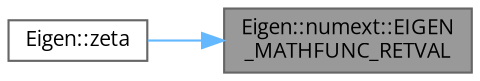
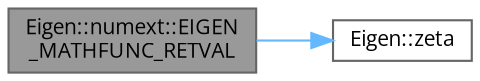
  digraph {
    rankdir=LR
    fontname="Open Sans"
    node [fontname="Open Sans" fontsize=10 shape=box style=filled]
    n1 [color=gray40 fillcolor=grey60 fontcolor=black height=0.2 label="Eigen::numext::EIGEN\l_MATHFUNC_RETVAL" width=0.4]
    n2 [color=grey40 fillcolor=white height=0.2 label="Eigen::zeta" width=0.4]
-   n2 -> n1 [color=steelblue1 fontname="Open Sans" fontsize=10 labelfontname=Helvetica labelfontsize=10 style=solid]
+   n1 -> n2 [color=steelblue1 fontname="Open Sans" fontsize=10 labelfontname=Helvetica labelfontsize=10 style=solid]
  }
